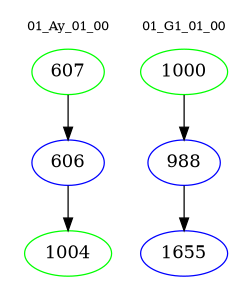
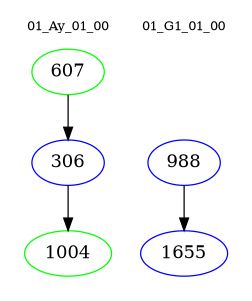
  digraph {
    node [color=green]
    edge [color=black]
    n1 [label=607]
-   n2 [color=blue label=606]
+   n2 [color=blue label=306]
    n3 [label=1004]
-   n4 [label=1000]
    n5 [color=blue label=988]
    n6 [color=blue label=1655]
    subgraph cluster_1 {
      color=white
      fontsize=10
      label="01_Ay_01_00"
      n1
      n2
      n3
    }
    subgraph cluster_2 {
      color=white
      fontsize=10
      label="01_G1_01_00"
-     n4
      n5
      n6
    }
    n1 -> n2
    n2 -> n3
-   n4 -> n5
    n5 -> n6
  }
